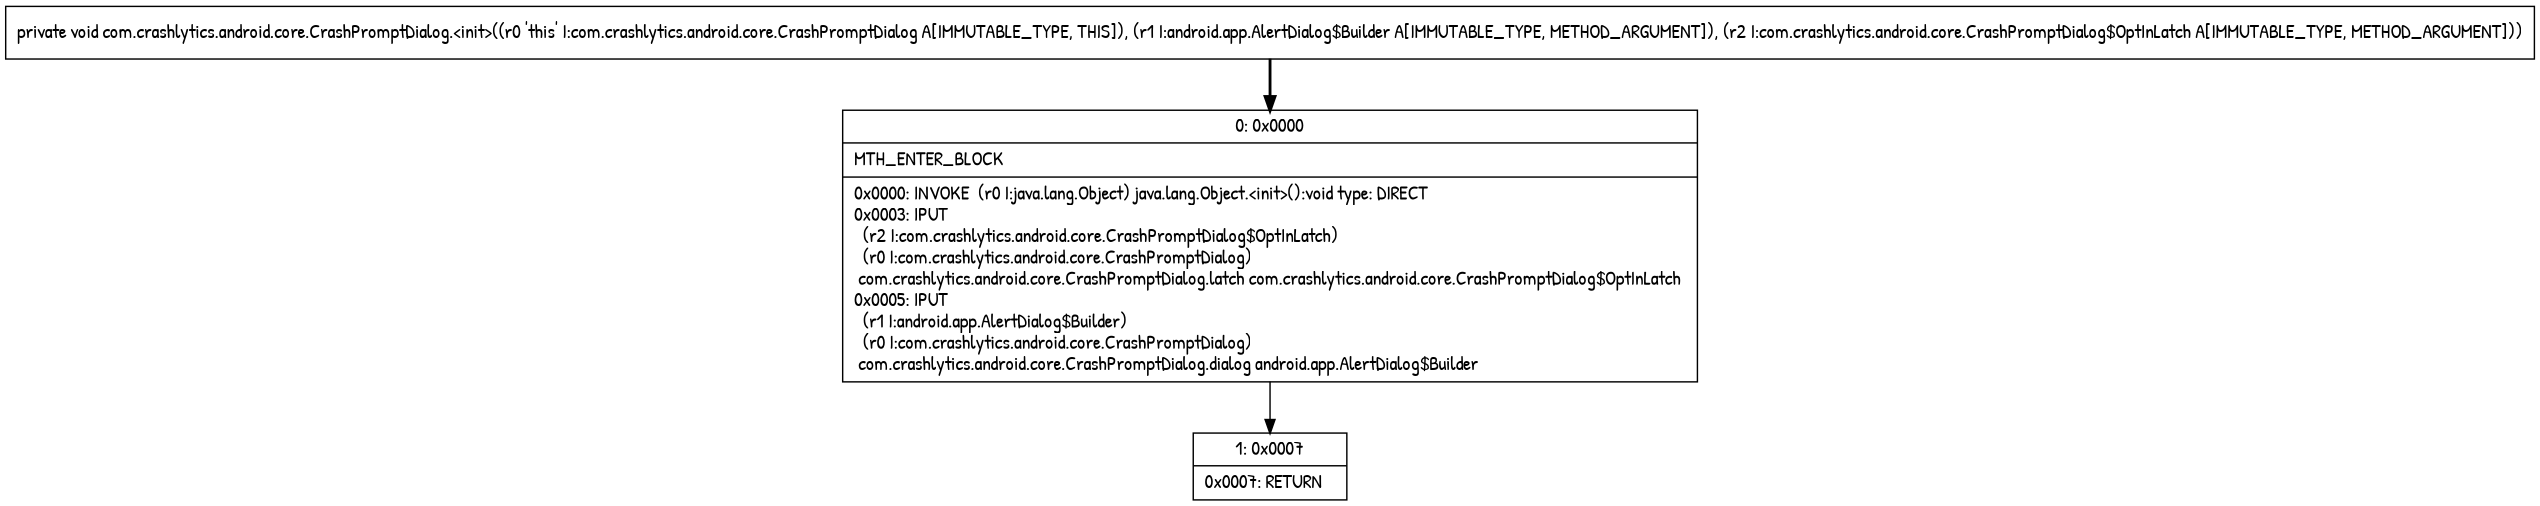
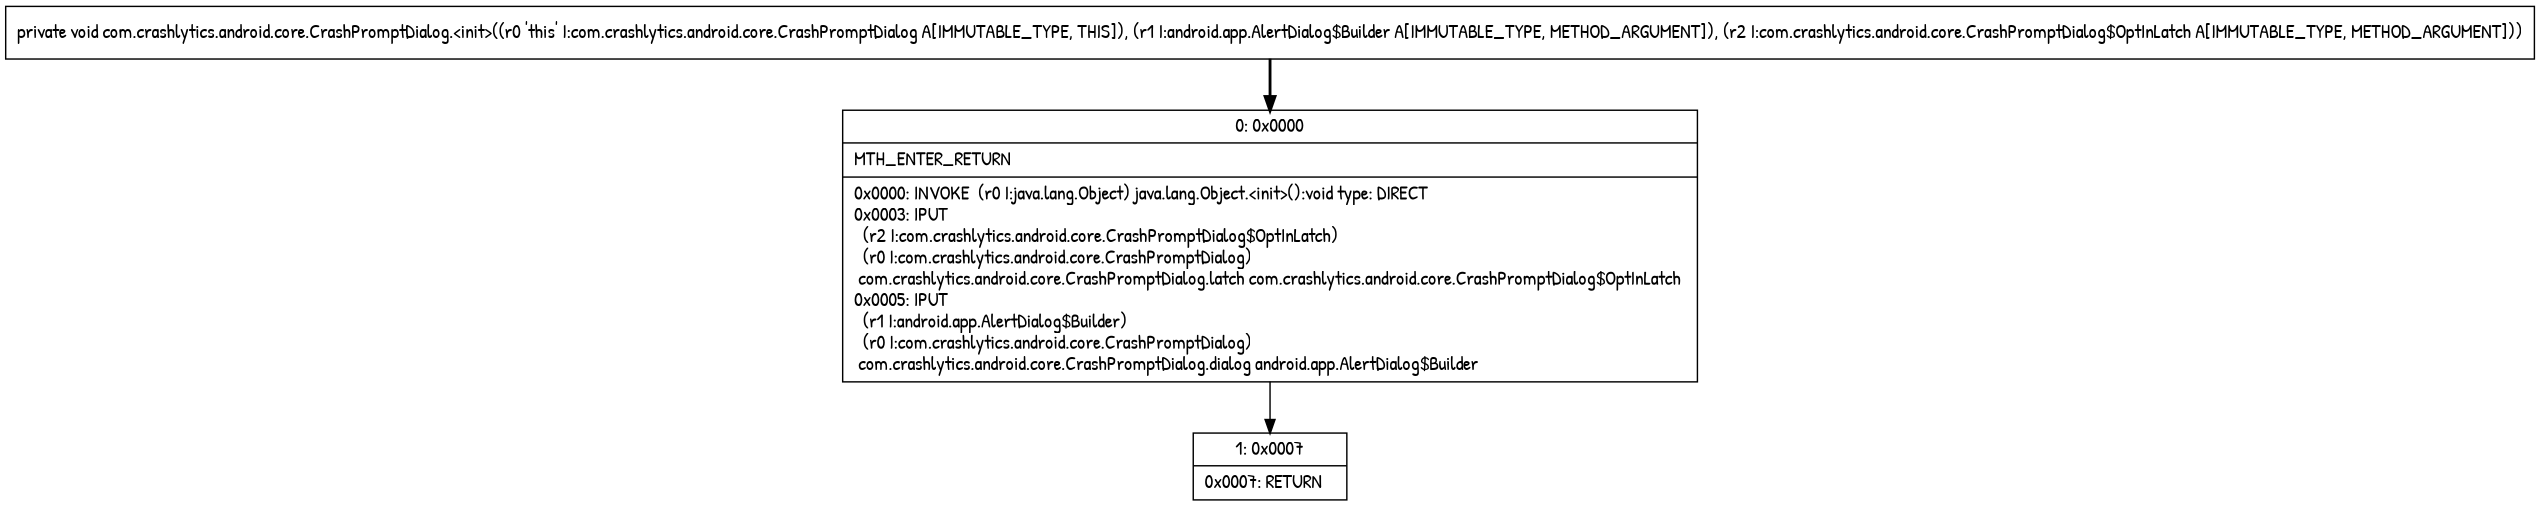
  digraph {
    fontname="Patrick Hand"
    node [shape=record fontname="Patrick Hand"]
    edge [fontname="Patrick Hand"]
-   n1 [label="{0\:\ 0x0000|MTH_ENTER_BLOCK\l|0x0000: INVOKE  (r0 I:java.lang.Object) java.lang.Object.\<init\>():void type: DIRECT \l0x0003: IPUT  \l  (r2 I:com.crashlytics.android.core.CrashPromptDialog$OptInLatch)\l  (r0 I:com.crashlytics.android.core.CrashPromptDialog)\l com.crashlytics.android.core.CrashPromptDialog.latch com.crashlytics.android.core.CrashPromptDialog$OptInLatch \l0x0005: IPUT  \l  (r1 I:android.app.AlertDialog$Builder)\l  (r0 I:com.crashlytics.android.core.CrashPromptDialog)\l com.crashlytics.android.core.CrashPromptDialog.dialog android.app.AlertDialog$Builder \l}"]
+   n1 [label="{0\:\ 0x0000|MTH_ENTER_RETURN\l|0x0000: INVOKE  (r0 I:java.lang.Object) java.lang.Object.\<init\>():void type: DIRECT \l0x0003: IPUT  \l  (r2 I:com.crashlytics.android.core.CrashPromptDialog$OptInLatch)\l  (r0 I:com.crashlytics.android.core.CrashPromptDialog)\l com.crashlytics.android.core.CrashPromptDialog.latch com.crashlytics.android.core.CrashPromptDialog$OptInLatch \l0x0005: IPUT  \l  (r1 I:android.app.AlertDialog$Builder)\l  (r0 I:com.crashlytics.android.core.CrashPromptDialog)\l com.crashlytics.android.core.CrashPromptDialog.dialog android.app.AlertDialog$Builder \l}"]
    n2 [label="{1\:\ 0x0007|0x0007: RETURN   \l}"]
    n3 [label="{private void com.crashlytics.android.core.CrashPromptDialog.\<init\>((r0 'this' I:com.crashlytics.android.core.CrashPromptDialog A[IMMUTABLE_TYPE, THIS]), (r1 I:android.app.AlertDialog$Builder A[IMMUTABLE_TYPE, METHOD_ARGUMENT]), (r2 I:com.crashlytics.android.core.CrashPromptDialog$OptInLatch A[IMMUTABLE_TYPE, METHOD_ARGUMENT])) }"]
    n1 -> n2 [style=solid]
    n3 -> n1 [style=bold]
  }
